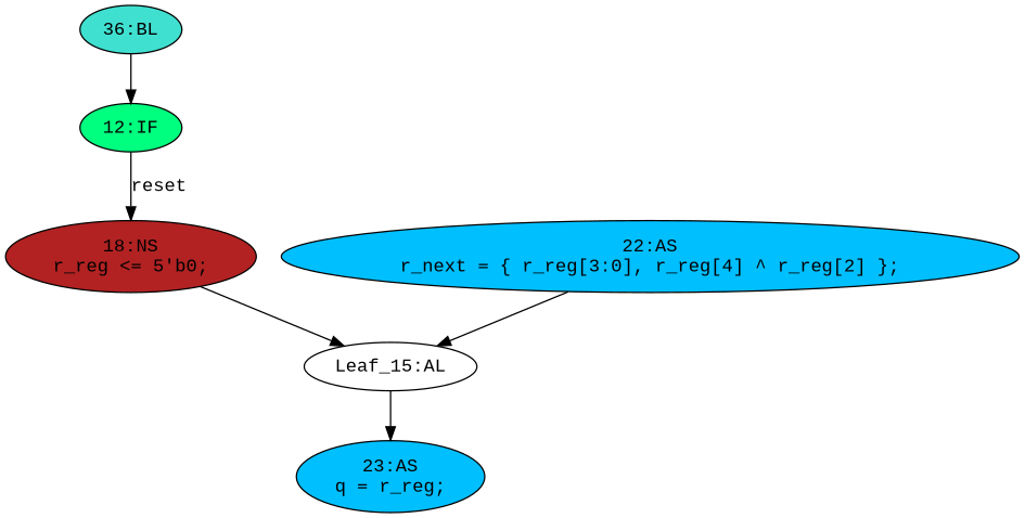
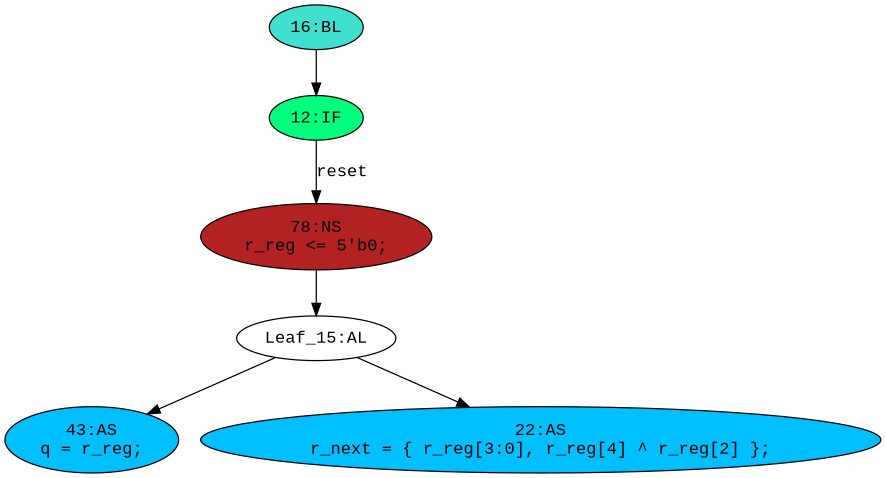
  strict digraph {
    fontname="Liberation Mono"
    node [fillcolor=deepskyblue fontname="Liberation Mono" statements="[]" style=filled typ=Assign]
    edge [fontname="Liberation Mono"]
-   n1 [ast="<pyverilog.vparser.ast.Block object at 0x7f169bb233d0>" fillcolor=turquoise label="36:BL" typ=Block]
+   n1 [ast="<pyverilog.vparser.ast.Block object at 0x7f169bb233d0>" fillcolor=turquoise label="16:BL" typ=Block]
    n2 [ast="<pyverilog.vparser.ast.IfStatement object at 0x7f169bb23210>" fillcolor=springgreen label="12:IF" typ=IfStatement]
-   n3 [ast="<pyverilog.vparser.ast.NonblockingSubstitution object at 0x7f169bb23890>" fillcolor=firebrick label="18:NS\nr_reg <= 5'b0;" statements="[<pyverilog.vparser.ast.NonblockingSubstitution object at 0x7f169bb23890>]" typ=NonblockingSubstitution]
+   n3 [ast="<pyverilog.vparser.ast.NonblockingSubstitution object at 0x7f169bb23890>" fillcolor=firebrick label="78:NS\nr_reg <= 5'b0;" statements="[<pyverilog.vparser.ast.NonblockingSubstitution object at 0x7f169bb23890>]" typ=NonblockingSubstitution]
    n4 [def_var="['r_reg']" label="Leaf_15:AL" fillcolor="" statements="" style="" typ=""]
-   n5 [ast="<pyverilog.vparser.ast.Assign object at 0x7f169bb26f50>" def_var="['q']" label="23:AS\nq = r_reg;" use_var="['r_reg']"]
+   n5 [ast="<pyverilog.vparser.ast.Assign object at 0x7f169bb26f50>" def_var="['q']" label="43:AS\nq = r_reg;" use_var="['r_reg']"]
    n6 [ast="<pyverilog.vparser.ast.Assign object at 0x7f169bb26ad0>" def_var="['r_next']" label="22:AS\nr_next = { r_reg[3:0], r_reg[4] ^ r_reg[2] };" use_var="['r_reg', 'r_reg', 'r_reg']"]
    n1 -> n2 [cond="[]" lineno=None]
    n2 -> n3 [cond="['reset']" label=reset lineno=17]
    n3 -> n4 [cond="[]" lineno=None]
    n4 -> n5
-   n6 -> n4
+   n4 -> n6
  }
